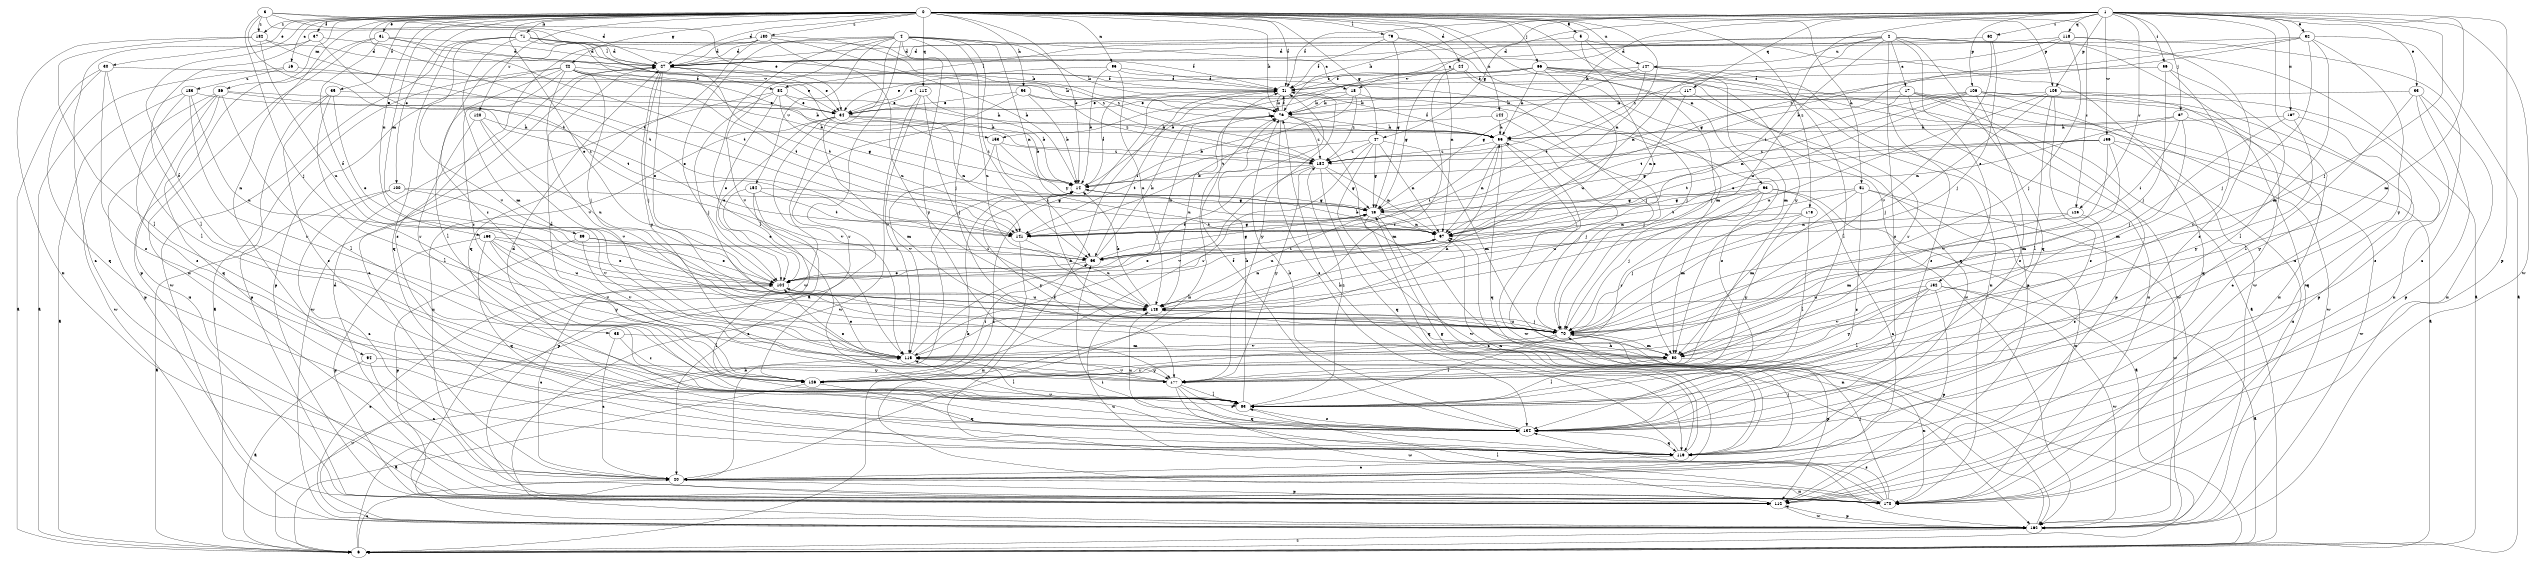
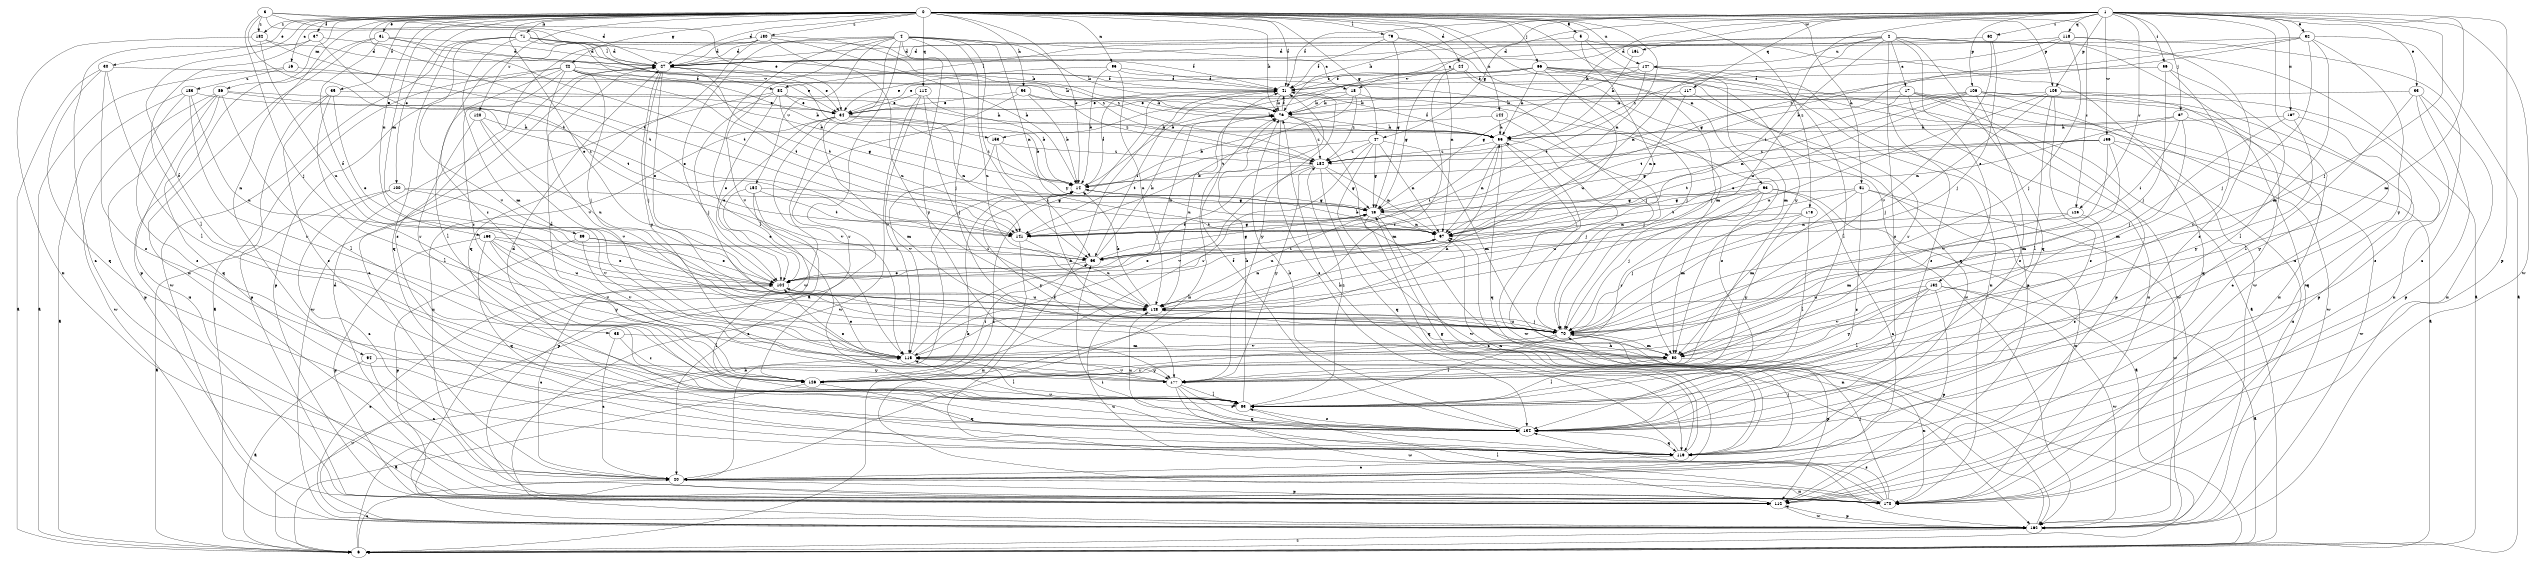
  strict digraph {
    0
    5
    14
    16
    24
    27
    30
    31
    35
    37
    38
    41
    42
    47
    51
    53
    66
    71
    76
    79
    86
    89
    n23 [label=93]
    94
    95
    97
    100
    104
    105
    114
    120
    125
    141
    144
    147
    163
    177
    178
    180
    182
    90
    162
    48
    6
    183
    70
    126
    34
    20
    119
    134
    83
    112
    170
    63
    n56 [label=115]
    184
    148
    55
    1
    32
    33
    56
    62
    67
    106
    117
    118
    153
    156
+   161
    167
    2
    17
    18
    82
    132
    3
    4
    154
    0 -> 5 [label=a]
    0 -> 14 [label=b]
    0 -> 16 [label=c]
    0 -> 24 [label=d]
    0 -> 27 [label=d]
    0 -> 30 [label=e]
    0 -> 31 [label=e]
    0 -> 35 [label=f]
    0 -> 37 [label=f]
    0 -> 38 [label=f]
    0 -> 41 [label=f]
    0 -> 42 [label=g]
    0 -> 47 [label=g]
    0 -> 51 [label=h]
    0 -> 53 [label=h]
    0 -> 66 [label=j]
    0 -> 71 [label=k]
    0 -> 76 [label=k]
    0 -> 79 [label=l]
    0 -> 86 [label=m]
    0 -> 89 [label=m]
    0 -> n23 [label=n]
    0 -> 94 [label=n]
    0 -> 95 [label=n]
    0 -> 97 [label=n]
    0 -> 100 [label=o]
    0 -> 104 [label=o]
    0 -> 105 [label=p]
    0 -> 114 [label=q]
    0 -> 120 [label=r]
    0 -> 125 [label=r]
    0 -> 141 [label=t]
    0 -> 144 [label=u]
    0 -> 147 [label=u]
    0 -> 163 [label=x]
    0 -> 177 [label=y]
    0 -> 178 [label=z]
    0 -> 180 [label=z]
    0 -> 182 [label=z]
    5 -> 27 [label=d]
    5 -> 104 [label=o]
    5 -> 90 [label=m]
    5 -> 162 [label=w]
    14 -> 41 [label=f]
    14 -> 177 [label=y]
    14 -> 48 [label=g]
    16 -> 76 [label=k]
    16 -> 6 [label=a]
    16 -> 183 [label=z]
    24 -> 41 [label=f]
    24 -> 162 [label=w]
    24 -> 48 [label=g]
    24 -> 70 [label=j]
    24 -> 126 [label=r]
    27 -> 41 [label=f]
    27 -> 104 [label=o]
    27 -> 141 [label=t]
    27 -> 177 [label=y]
    27 -> 70 [label=j]
    27 -> 34 [label=e]
    27 -> 20 [label=c]
    30 -> 41 [label=f]
    30 -> 6 [label=a]
    30 -> 119 [label=q]
    30 -> 134 [label=s]
    30 -> 83 [label=l]
    31 -> 27 [label=d]
    31 -> 76 [label=k]
    31 -> 104 [label=f]
    31 -> 141 [label=t]
    31 -> 112 [label=p]
    31 -> 170 [label=x]
-   35 -> 184 [label=k]
+   35 -> 76 [label=k]
    35 -> 104 [label=o]
    35 -> 126 [label=r]
    35 -> 134 [label=s]
    35 -> 112 [label=p]
    37 -> 27 [label=d]
    37 -> 20 [label=c]
    37 -> 83 [label=l]
    37 -> 63 [label=i]
    38 -> 90 [label=m]
    38 -> 126 [label=r]
    38 -> 20 [label=c]
    41 -> 76 [label=k]
    41 -> 177 [label=y]
    41 -> 63 [label=i]
    42 -> 14 [label=b]
    42 -> 41 [label=f]
    42 -> 141 [label=t]
    42 -> 6 [label=a]
    42 -> 70 [label=j]
    42 -> 126 [label=r]
    42 -> 34 [label=e]
    42 -> 83 [label=l]
    42 -> 112 [label=p]
    42 -> n56 [label=v]
    47 -> 97 [label=n]
    47 -> 141 [label=t]
    47 -> 90 [label=m]
    47 -> 162 [label=w]
    47 -> 48 [label=g]
    47 -> 126 [label=r]
    47 -> 184 [label=z]
    51 -> 90 [label=m]
    51 -> 162 [label=w]
    51 -> 48 [label=g]
    51 -> 134 [label=s]
    51 -> 170 [label=x]
    51 -> 148 [label=u]
    53 -> 14 [label=b]
    53 -> 126 [label=r]
    53 -> 34 [label=e]
    53 -> 184 [label=z]
    53 -> 55 [label=h]
    66 -> 14 [label=b]
    66 -> 41 [label=f]
    66 -> 162 [label=w]
    66 -> 6 [label=a]
    66 -> 70 [label=j]
    66 -> 34 [label=e]
    66 -> 119 [label=q]
    66 -> 170 [label=x]
    66 -> 148 [label=u]
    66 -> 55 [label=h]
    71 -> 14 [label=b]
    71 -> 27 [label=d]
    71 -> 41 [label=f]
    71 -> 90 [label=m]
    71 -> 162 [label=w]
    71 -> 119 [label=q]
    71 -> n56 [label=v]
    71 -> 184 [label=z]
    76 -> 41 [label=f]
    76 -> 90 [label=m]
    76 -> 134 [label=s]
    76 -> 184 [label=z]
    76 -> 55 [label=h]
    79 -> 27 [label=d]
    79 -> 41 [label=f]
    79 -> 97 [label=n]
    79 -> 90 [label=m]
    79 -> 48 [label=g]
    86 -> 141 [label=t]
    86 -> 162 [label=w]
    86 -> 34 [label=e]
    86 -> 119 [label=q]
    86 -> 83 [label=l]
    86 -> 112 [label=p]
    86 -> 170 [label=x]
    89 -> 104 [label=o]
    89 -> 112 [label=p]
    89 -> 63 [label=i]
    89 -> n56 [label=v]
    n23 -> 141 [label=t]
    n23 -> 90 [label=m]
    n23 -> 48 [label=g]
    n23 -> 6 [label=a]
    n23 -> 70 [label=j]
    n23 -> 126 [label=r]
    n23 -> 20 [label=c]
    94 -> 177 [label=y]
    94 -> 6 [label=a]
    94 -> 20 [label=c]
    95 -> 14 [label=b]
    95 -> 41 [label=f]
    95 -> 70 [label=j]
    95 -> 34 [label=e]
    95 -> 148 [label=u]
    97 -> 14 [label=b]
    97 -> 104 [label=o]
    97 -> 63 [label=i]
    100 -> 48 [label=g]
    100 -> 6 [label=a]
    100 -> 20 [label=c]
    100 -> n56 [label=v]
    104 -> 76 [label=k]
    104 -> 20 [label=c]
    104 -> 83 [label=l]
    104 -> 148 [label=u]
    105 -> 76 [label=k]
    105 -> 70 [label=j]
    105 -> 20 [label=c]
    105 -> 134 [label=s]
    105 -> 83 [label=l]
    105 -> 170 [label=x]
    105 -> 148 [label=u]
    114 -> 14 [label=b]
    114 -> 162 [label=w]
    114 -> 70 [label=j]
    114 -> 34 [label=e]
    114 -> n56 [label=v]
    120 -> 83 [label=l]
    120 -> n56 [label=v]
    120 -> 148 [label=u]
    120 -> 55 [label=h]
    125 -> 97 [label=n]
    125 -> 90 [label=m]
    125 -> 134 [label=s]
    141 -> 48 [label=g]
    141 -> 170 [label=x]
    141 -> 148 [label=u]
    144 -> 14 [label=b]
    144 -> 70 [label=j]
    144 -> 55 [label=h]
    147 -> 41 [label=f]
    147 -> 141 [label=t]
    147 -> 48 [label=g]
    147 -> 83 [label=l]
    147 -> 112 [label=p]
    163 -> 104 [label=o]
    163 -> 177 [label=y]
    163 -> 119 [label=q]
    163 -> 112 [label=p]
    163 -> 63 [label=i]
    163 -> n56 [label=v]
    163 -> 148 [label=u]
    177 -> 104 [label=o]
    177 -> 162 [label=w]
    177 -> 119 [label=q]
    177 -> 134 [label=s]
    177 -> 83 [label=l]
    177 -> n56 [label=v]
    178 -> 97 [label=n]
    178 -> 177 [label=y]
    178 -> 70 [label=j]
    178 -> 83 [label=l]
    180 -> 14 [label=b]
    180 -> 27 [label=d]
    180 -> 126 [label=r]
    180 -> 119 [label=q]
    180 -> 134 [label=s]
    180 -> 184 [label=z]
    180 -> 148 [label=u]
    182 -> 27 [label=d]
    182 -> 141 [label=t]
-   182 -> 83 [label=l]
    182 -> 170 [label=x]
    182 -> 148 [label=u]
    90 -> 126 [label=r]
    90 -> 83 [label=l]
    90 -> 170 [label=x]
    162 -> 97 [label=n]
    162 -> 104 [label=o]
    162 -> 6 [label=z]
    162 -> 112 [label=p]
    162 -> n56 [label=v]
    48 -> 97 [label=n]
    48 -> 141 [label=t]
    48 -> 20 [label=c]
    48 -> 119 [label=q]
    48 -> 148 [label=u]
    6 -> 14 [label=b]
    6 -> 41 [label=f]
    6 -> 20 [label=c]
    6 -> 55 [label=h]
    183 -> 6 [label=a]
    183 -> 126 [label=r]
    183 -> 34 [label=e]
    183 -> 134 [label=s]
    183 -> 148 [label=u]
    70 -> 14 [label=b]
    70 -> 90 [label=m]
    70 -> 83 [label=l]
    70 -> 112 [label=p]
    70 -> n56 [label=v]
    70 -> 148 [label=u]
    126 -> 27 [label=d]
    126 -> 6 [label=a]
    126 -> 119 [label=q]
    126 -> 63 [label=i]
    34 -> 14 [label=b]
    34 -> 97 [label=n]
    34 -> 104 [label=o]
    34 -> 90 [label=m]
    34 -> 170 [label=x]
    34 -> n56 [label=v]
    34 -> 55 [label=h]
    20 -> 14 [label=b]
    20 -> 76 [label=k]
    20 -> 112 [label=p]
    20 -> 170 [label=x]
    119 -> 76 [label=k]
    119 -> 97 [label=n]
    119 -> 48 [label=g]
    119 -> 70 [label=j]
    119 -> 20 [label=c]
    134 -> 27 [label=d]
    134 -> 41 [label=f]
    134 -> 76 [label=k]
    134 -> 119 [label=q]
    134 -> n56 [label=v]
    134 -> 148 [label=u]
    83 -> 76 [label=k]
    83 -> 134 [label=s]
    83 -> 184 [label=z]
    112 -> 162 [label=w]
    112 -> 83 [label=l]
    170 -> 27 [label=d]
    170 -> 41 [label=f]
    170 -> 70 [label=j]
    170 -> 134 [label=s]
    170 -> 63 [label=i]
    170 -> 148 [label=u]
    63 -> 76 [label=k]
    63 -> 104 [label=o]
    63 -> 48 [label=g]
    n56 -> 41 [label=f]
    n56 -> 104 [label=o]
    n56 -> 177 [label=y]
    n56 -> 83 [label=l]
    n56 -> 55 [label=h]
    184 -> 14 [label=b]
    184 -> 97 [label=n]
    184 -> 177 [label=y]
    184 -> 48 [label=g]
    184 -> 119 [label=q]
    184 -> n56 [label=v]
    148 -> 14 [label=b]
    148 -> 76 [label=u]
    148 -> 97 [label=n]
    148 -> 70 [label=j]
    55 -> 41 [label=f]
    55 -> 97 [label=n]
    55 -> 162 [label=w]
    55 -> 70 [label=j]
    55 -> 119 [label=q]
    55 -> 63 [label=i]
    55 -> 184 [label=z]
    1 -> 41 [label=f]
    1 -> 47 [label=g]
    1 -> 76 [label=k]
    1 -> 105 [label=p]
    1 -> 125 [label=r]
    1 -> 90 [label=m]
    1 -> 162 [label=w]
    1 -> 70 [label=j]
    1 -> 112 [label=p]
    1 -> 170 [label=x]
    1 -> 63 [label=i]
    1 -> 55 [label=h]
    1 -> 32 [label=e]
    1 -> 33 [label=e]
    1 -> 56 [label=i]
    1 -> 62 [label=i]
    1 -> 67 [label=j]
    1 -> 106 [label=p]
    1 -> 117 [label=q]
    1 -> 118 [label=q]
    1 -> 153 [label=v]
    1 -> 156 [label=w]
+   1 -> 161 [label=w]
    1 -> 167 [label=x]
    32 -> 14 [label=b]
    32 -> 27 [label=d]
    32 -> 177 [label=y]
    32 -> 90 [label=m]
    32 -> 6 [label=a]
    32 -> 70 [label=j]
    32 -> 184 [label=z]
    33 -> 34 [label=e]
    33 -> 134 [label=s]
    33 -> 83 [label=l]
    33 -> 112 [label=p]
    33 -> 170 [label=x]
    56 -> 41 [label=f]
    56 -> 70 [label=j]
    56 -> 126 [label=r]
    56 -> 83 [label=l]
    62 -> 27 [label=d]
    62 -> 70 [label=j]
    62 -> n56 [label=v]
    67 -> 97 [label=n]
    67 -> 177 [label=y]
    67 -> 90 [label=m]
    67 -> 63 [label=i]
    67 -> 55 [label=h]
    106 -> 76 [label=k]
    106 -> 97 [label=n]
    106 -> 104 [label=o]
    106 -> 141 [label=t]
    106 -> 119 [label=q]
    106 -> 134 [label=s]
    106 -> 112 [label=p]
    106 -> 170 [label=x]
    117 -> 76 [label=k]
    117 -> 97 [label=n]
    117 -> 126 [label=r]
    118 -> 27 [label=d]
    118 -> 48 [label=g]
    118 -> 70 [label=j]
    118 -> 20 [label=c]
    118 -> 134 [label=s]
    118 -> 184 [label=z]
    153 -> 97 [label=y]
    153 -> 63 [label=i]
    153 -> n56 [label=v]
    153 -> 184 [label=z]
    156 -> 141 [label=t]
    156 -> 90 [label=m]
    156 -> 162 [label=w]
    156 -> 48 [label=g]
    156 -> 170 [label=x]
    156 -> n56 [label=v]
    156 -> 184 [label=z]
+   161 -> 55 [label=h]
    167 -> 177 [label=y]
    167 -> 70 [label=j]
    167 -> 119 [label=q]
    167 -> 55 [label=h]
    2 -> 97 [label=n]
    2 -> 147 [label=u]
    2 -> 162 [label=w]
    2 -> 6 [label=a]
    2 -> 119 [label=q]
    2 -> 134 [label=s]
    2 -> 148 [label=u]
    2 -> 17 [label=c]
    2 -> 18 [label=c]
    2 -> 82 [label=l]
    2 -> 132 [label=s]
    17 -> 76 [label=k]
    17 -> 162 [label=w]
    17 -> 6 [label=a]
    17 -> 134 [label=s]
    17 -> 112 [label=p]
    17 -> 170 [label=x]
    18 -> 76 [label=k]
    18 -> 141 [label=t]
    18 -> 34 [label=e]
    18 -> 134 [label=s]
    18 -> 184 [label=z]
    82 -> 104 [label=o]
    82 -> 162 [label=w]
    82 -> 48 [label=g]
    82 -> 70 [label=j]
    82 -> 34 [label=e]
    82 -> 55 [label=h]
    132 -> 177 [label=y]
    132 -> 162 [label=w]
    132 -> 6 [label=a]
    132 -> 83 [label=l]
    132 -> 112 [label=p]
    132 -> n56 [label=v]
    132 -> 148 [label=u]
    3 -> 27 [label=d]
    3 -> 141 [label=t]
    3 -> 182 [label=z]
    3 -> 70 [label=j]
    3 -> 34 [label=e]
    3 -> 153 [label=v]
    3 -> 82 [label=l]
    4 -> 27 [label=d]
    4 -> 76 [label=k]
    4 -> 97 [label=n]
    4 -> 104 [label=o]
    4 -> 177 [label=y]
    4 -> 162 [label=w]
    4 -> 6 [label=a]
    4 -> 70 [label=j]
    4 -> 83 [label=l]
    4 -> 63 [label=i]
    4 -> n56 [label=v]
    4 -> 148 [label=u]
    4 -> 18 [label=c]
    4 -> 154 [label=v]
    154 -> 104 [label=o]
    154 -> 141 [label=t]
    154 -> 48 [label=g]
    154 -> 20 [label=c]
    154 -> 112 [label=p]
  }
